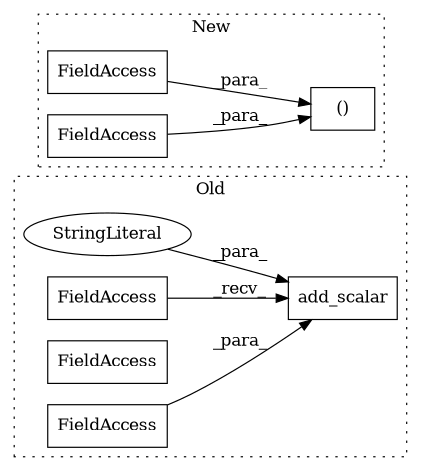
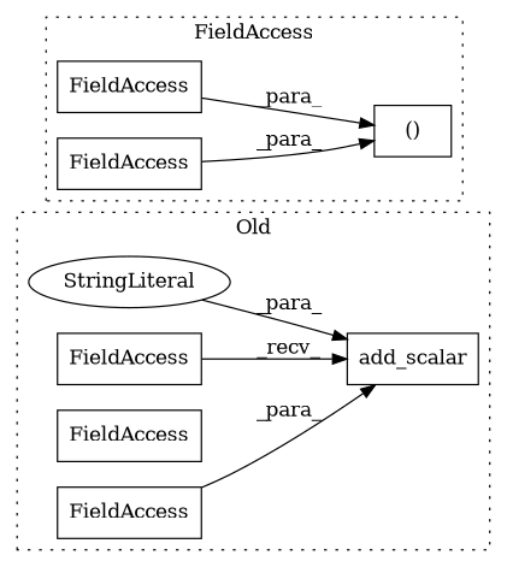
  digraph {
    rankdir=LR
    node [a=22 l=8 shape=box]
    n1 [a=32 l="11,1" label=add_scalar s="1647,1686"]
    n2 [a=45 l=10 label=StringLiteral s=1658 shape=ellipse]
    n3 [l=6 label=FieldAccess s=1640]
    n4 [label=FieldAccess s=1817]
    n5 [label=FieldAccess s=1669]
    n6 [a=106 l=58 label="()" s=1679]
    n7 [l=11 label=FieldAccess s=1702]
    n8 [l=11 label=FieldAccess s=1726]
    subgraph cluster_1 {
      label=Old
      style=dotted
      n1
      n2
      n3
      n4
      n5
    }
    subgraph cluster_2 {
-     label=New
+     label=FieldAccess
      style=dotted
      n6
      n7
      n8
    }
    n2 -> n1 [label=_para_]
    n3 -> n1 [label=_recv_]
    n5 -> n1 [label=_para_]
    n7 -> n6 [label=_para_]
    n8 -> n6 [label=_para_]
  }
